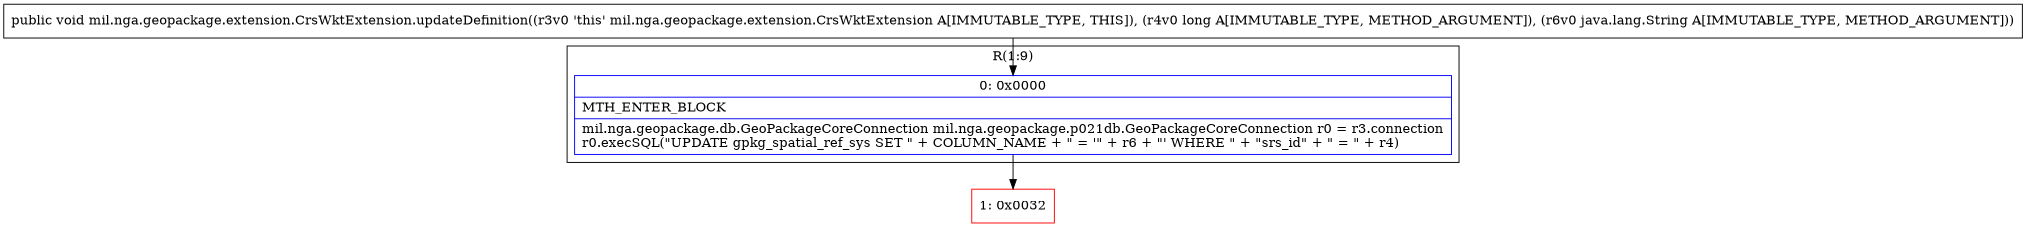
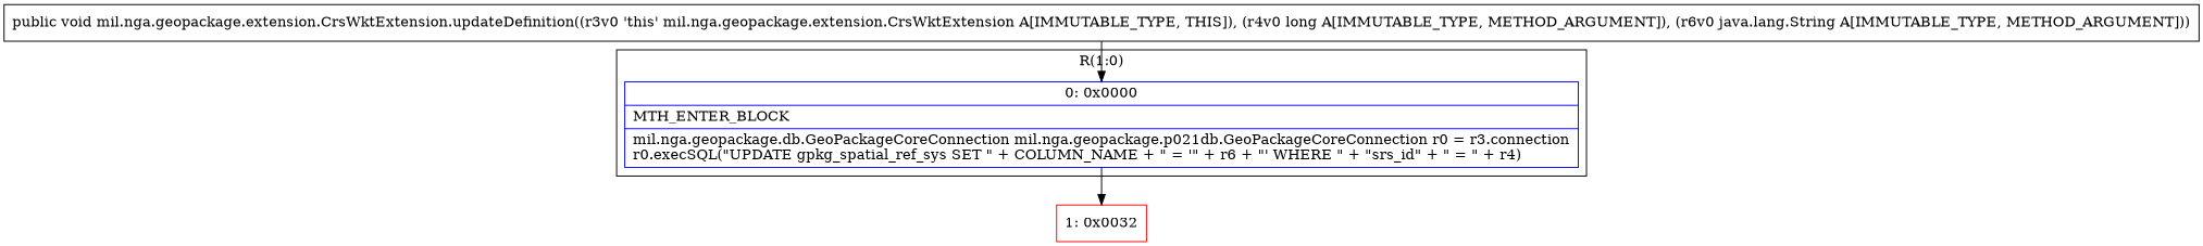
  digraph {
    node [shape=record]
    n1 [color=blue label="{0\:\ 0x0000|MTH_ENTER_BLOCK\l|mil.nga.geopackage.db.GeoPackageCoreConnection mil.nga.geopackage.p021db.GeoPackageCoreConnection r0 = r3.connection\lr0.execSQL(\"UPDATE gpkg_spatial_ref_sys SET \" + COLUMN_NAME + \" = '\" + r6 + \"' WHERE \" + \"srs_id\" + \" = \" + r4)\l}"]
    n2 [color=red label="{1\:\ 0x0032}"]
    n3 [label="{public void mil.nga.geopackage.extension.CrsWktExtension.updateDefinition((r3v0 'this' mil.nga.geopackage.extension.CrsWktExtension A[IMMUTABLE_TYPE, THIS]), (r4v0 long A[IMMUTABLE_TYPE, METHOD_ARGUMENT]), (r6v0 java.lang.String A[IMMUTABLE_TYPE, METHOD_ARGUMENT])) }"]
    subgraph cluster_1 {
-     label="R(1:9)"
+     label="R(1:0)"
      n1
    }
    n1 -> n2
    n3 -> n1
  }
